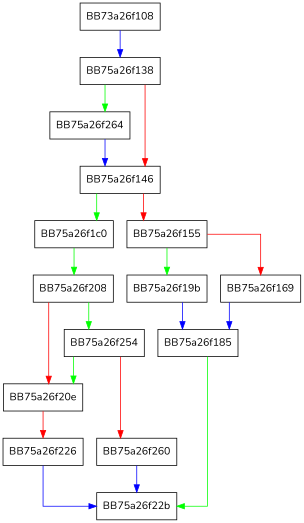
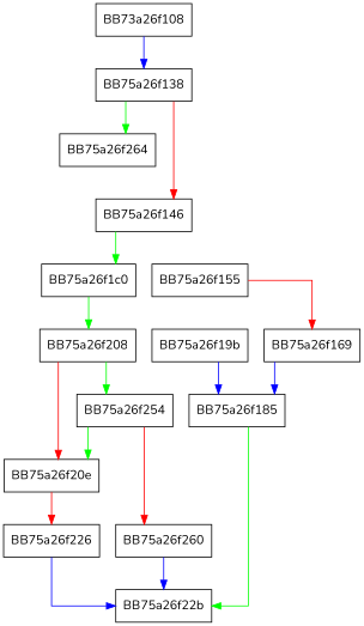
  digraph {
    fontname=Nunito
    splines=ortho
    node [fontname=Nunito shape=box]
    edge [color=green fontname=Nunito]
    n1 [label=BB73a26f108]
    BB75a26f138
    BB75a26f264
    BB75a26f146
    BB75a26f1c0
    BB75a26f155
    BB75a26f208
    BB75a26f19b
    BB75a26f169
    BB75a26f254
    BB75a26f20e
    BB75a26f185
    BB75a26f22b
    BB75a26f260
    BB75a26f226
    n1 -> BB75a26f138 [color=blue]
    BB75a26f138 -> BB75a26f264
    BB75a26f138 -> BB75a26f146 [color=red]
-   BB75a26f264 -> BB75a26f146 [color=blue]
    BB75a26f146 -> BB75a26f1c0
-   BB75a26f146 -> BB75a26f155 [color=red]
    BB75a26f1c0 -> BB75a26f208
-   BB75a26f155 -> BB75a26f19b
    BB75a26f155 -> BB75a26f169 [color=red]
    BB75a26f208 -> BB75a26f254
    BB75a26f208 -> BB75a26f20e [color=red]
    BB75a26f19b -> BB75a26f185 [color=blue]
    BB75a26f169 -> BB75a26f185 [color=blue]
    BB75a26f254 -> BB75a26f20e
    BB75a26f254 -> BB75a26f260 [color=red]
    BB75a26f20e -> BB75a26f226 [color=red]
    BB75a26f185 -> BB75a26f22b
    BB75a26f260 -> BB75a26f22b [color=blue]
    BB75a26f226 -> BB75a26f22b [color=blue]
  }
